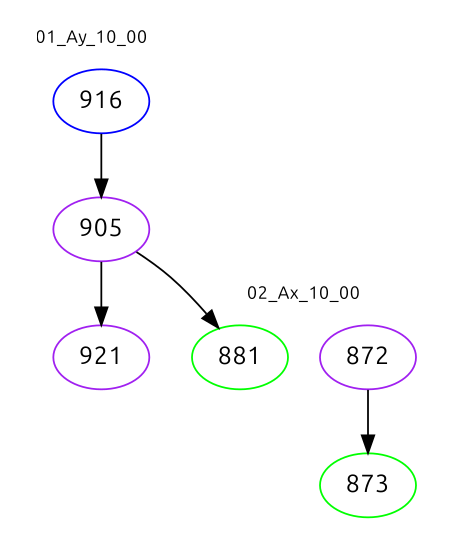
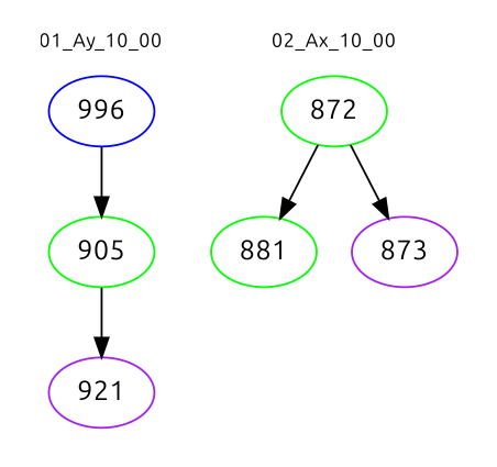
  digraph {
    fontname=Ubuntu
    node [color=purple fontname=Ubuntu]
    edge [color=black fontname=Ubuntu]
-   n1 [color=blue label=916]
-   n2 [label=905]
+   n1 [color=blue label=996]
+   n2 [color=green label=905]
    n3 [label=921]
-   n4 [label=872]
+   n4 [color=green label=872]
    n5 [color=green label=881]
-   n6 [color=green label=873]
+   n6 [label=873]
    subgraph cluster_1 {
      color=white
      fontsize=10
      label="01_Ay_10_00"
      n1
      n2
      n3
    }
    subgraph cluster_2 {
      color=white
      fontsize=10
      label="02_Ax_10_00"
      n4
      n5
      n6
    }
    n1 -> n2
    n2 -> n3
-   n2 -> n5
+   n4 -> n5
    n4 -> n6
  }
